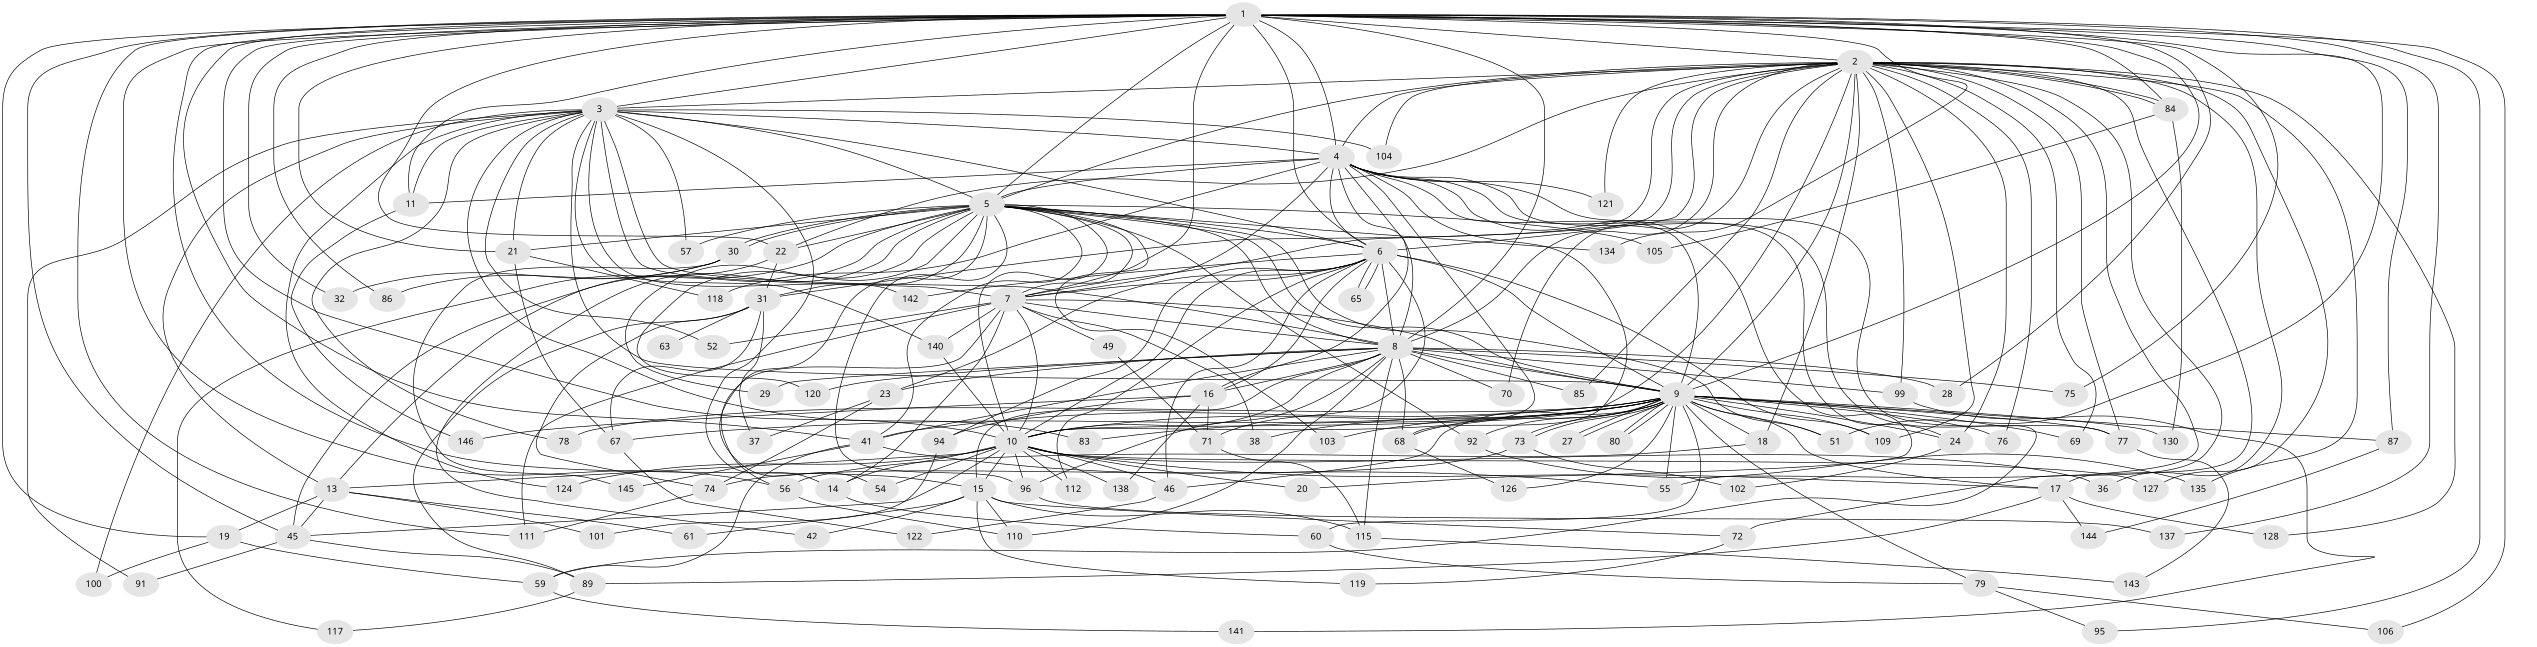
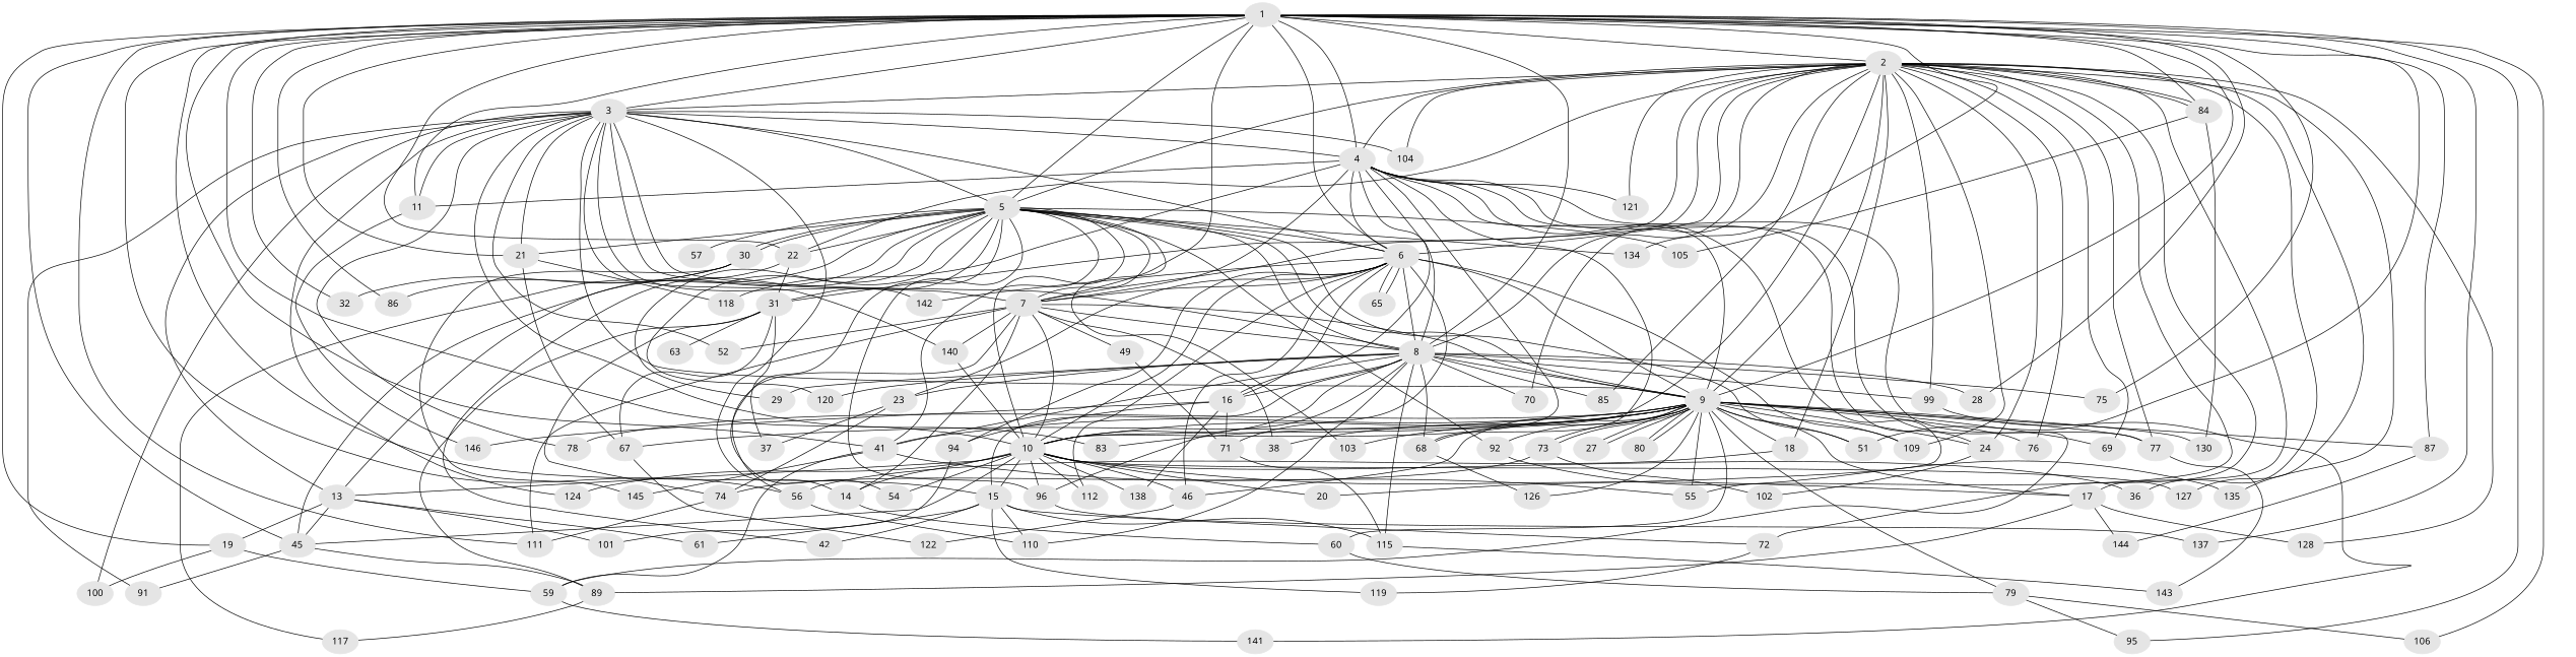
  graph {
    fontname="Noto Sans"
    node [color=gray90 fontname="Noto Sans" style=filled]
    edge [fontname="Noto Sans"]
    1 [super="+58"]
    2 [super="+48"]
    3 [super="+66"]
    4 [super="+33"]
    5 [super="+50"]
    6 [super="+108"]
    7 [super="+131"]
    8 [super="+12"]
    9 [super="+40"]
    10 [super="+115"]
    11 [super="+44"]
    15 [super="+25"]
    19
    21 [super="+35"]
    22 [super="+114"]
    28
    32
    41 [super="+64"]
    45 [super="+82"]
    51 [super="+90"]
    56 [super="+125"]
    75
    84 [super="+116"]
    86
    87
    95
    106
    111
    134
    137
    17 [super="+43"]
    18 [super="+62"]
    24 [super="+88"]
    31 [super="+39"]
    36
    55 [super="+132"]
    69
    70
    72
    76
    85
    99
    104
    109 [super="+139"]
    121
    127
    128
    135
    77
    13 [super="+133"]
    14 [super="+34"]
    52
    57
    78
    83
    91
    100
    124
    140
    142
    16 [super="+47"]
    20
    59 [super="+107"]
    68 [super="+93"]
    118
    29
    30
    42
    54
    92
    96 [super="+129"]
    103
    105
    117
    120
    23
    46 [super="+53"]
    65
    71
    94
    112
    49 [super="+81"]
    38
    110
    n85 [label=115 super="+136"]
    27
    60
    67 [super="+97"]
    73
    79
    80
    126
    130
    138
    146
    61
    119
    145
    89 [super="+98"]
    144
    102
    37
    74 [super="+123"]
    63
    141
    101
    143
    122
    1 -- 2
    1 -- 3
    1 -- 4
    1 -- 5
    1 -- 6
    1 -- 7
    1 -- 8
    1 -- 9 [weight=2]
    1 -- 10
    1 -- 11
    1 -- 15
    1 -- 19
    1 -- 21
    1 -- 22
    1 -- 28
    1 -- 32
    1 -- 41
    1 -- 45
    1 -- 51
    1 -- 56
    1 -- 75
    1 -- 84
    1 -- 86
    1 -- 87
    1 -- 95
    1 -- 106
    1 -- 111
    1 -- 134
    1 -- 137
    2 -- 3
    2 -- 4
    2 -- 5
    2 -- 6
    2 -- 7
    2 -- 8
    2 -- 9
    2 -- 10
    2 -- 22
    2 -- 84
    2 -- 84
    2 -- 17
    2 -- 18
    2 -- 24
    2 -- 31 [weight=2]
    2 -- 36
    2 -- 55
    2 -- 69
    2 -- 70
    2 -- 72
    2 -- 76
    2 -- 85
    2 -- 99
    2 -- 104
    2 -- 109
    2 -- 121
    2 -- 127
    2 -- 128
    2 -- 135
    2 -- 77
    3 -- 4
    3 -- 5
    3 -- 6
    3 -- 7
    3 -- 8 [weight=2]
    3 -- 9
    3 -- 11
    3 -- 21
    3 -- 104
    3 -- 13
    3 -- 14
    3 -- 52
-   3 -- 57
    3 -- 78
    3 -- 83
    3 -- 91
    3 -- 100
    3 -- 124
    3 -- 140
    3 -- 142
-   4 -- 5
    4 -- 6
    4 -- 7 [weight=2]
    4 -- 8
    4 -- 9
    4 -- 10
    4 -- 11
    4 -- 24
    4 -- 121
    4 -- 77
    4 -- 16
    4 -- 20
    4 -- 59
    4 -- 68
    4 -- 118
    5 -- 6
    5 -- 7
    5 -- 8
    5 -- 9
    5 -- 10
    5 -- 21
    5 -- 22
    5 -- 41
    5 -- 51
    5 -- 134
    5 -- 31
    5 -- 13 [weight=2]
    5 -- 57
    5 -- 29
    5 -- 30
    5 -- 30
    5 -- 42
    5 -- 54
    5 -- 92
    5 -- 96
    5 -- 103
    5 -- 105
    5 -- 117
    5 -- 120
    6 -- 7
    6 -- 8
    6 -- 9
    6 -- 10
    6 -- 109
    6 -- 142
    6 -- 16
    6 -- 23 [weight=2]
    6 -- 46
    6 -- 65
    6 -- 65
    6 -- 71
    6 -- 94
    6 -- 112
    7 -- 8
    7 -- 9
    7 -- 10
    7 -- 56
    7 -- 111
    7 -- 14
    7 -- 52
    7 -- 140
    7 -- 49
    7 -- 38
    8 -- 9 [weight=2]
    8 -- 10
    8 -- 15
    8 -- 28
    8 -- 41
    8 -- 75
    8 -- 70
    8 -- 85
    8 -- 99
    8 -- 16
    8 -- 68
    8 -- 29
    8 -- 96
    8 -- 120
    8 -- 23
    8 -- 110
    8 -- n85
    9 -- 10
    9 -- 41
    9 -- 51
    9 -- 87
    9 -- 17
    9 -- 18
    9 -- 24
    9 -- 55
    9 -- 69
    9 -- 76
    9 -- 109
    9 -- 77
    9 -- 78
    9 -- 83
    9 -- 68
    9 -- 92
    9 -- 103
    9 -- 46
    9 -- 38
    9 -- 27
    9 -- 27
    9 -- 60
    9 -- 67
    9 -- 73
    9 -- 73
    9 -- 79
    9 -- 80
    9 -- 80
    9 -- 126
    9 -- 130
    10 -- 15
    10 -- 45
    10 -- 17
    10 -- 36
    10 -- 127
    10 -- 13
    10 -- 14
    10 -- 124
    10 -- 20
    10 -- 54
    10 -- 96
    10 -- 46
    10 -- 112
    10 -- 138
    11 -- 146
    15 -- 72
    15 -- 42
    15 -- 110
    15 -- n85
    15 -- 61
    15 -- 119
    19 -- 100
    19 -- 59
    21 -- 118
    21 -- 67
    22 -- 45
    22 -- 31
    41 -- 55
    41 -- 59
    41 -- 145
    45 -- 91
    45 -- 89
    56 -- 110
    84 -- 105
    84 -- 130
    87 -- 144
    17 -- 128
    17 -- 89
    17 -- 144
    18 -- 56
    24 -- 102
    31 -- 67
    31 -- 89
    31 -- 37
    31 -- 74
    31 -- 63
    72 -- 119
    99 -- 141
    77 -- 143
    13 -- 19
    13 -- 45
    13 -- 61
    13 -- 101
    14 -- 60
    140 -- 10
    16 -- 71
    16 -- 94
    16 -- 138
    16 -- 146
    59 -- 141
    68 -- 126
    30 -- 32
    30 -- 86
    30 -- 145
    92 -- 135
    96 -- 137
    23 -- 37
    23 -- 74
    46 -- 122
    71 -- n85
    94 -- 101
    49 -- 71
    n85 -- 143
    60 -- 79
    67 -- 122
    73 -- 102
    73 -- 74
    79 -- 95
    79 -- 106
    89 -- 117
    74 -- 111
  }
